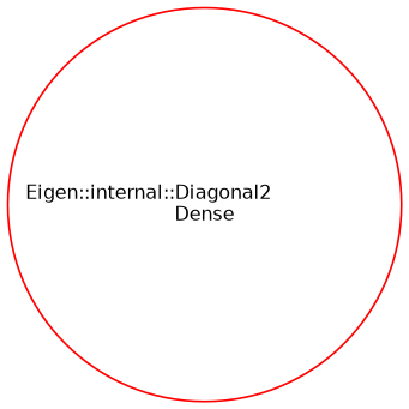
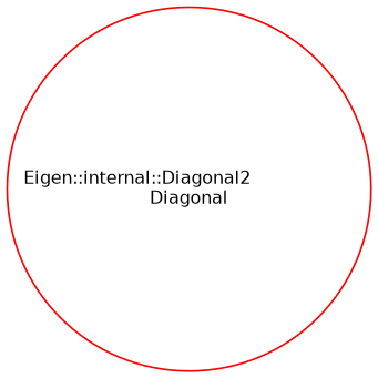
  digraph {
    rankdir=TB
-   n1 [color=red fillcolor=white fontname=Helvetica fontsize=10 height=0.2 label="Eigen::internal::Diagonal2\lDense" shape=circle style=filled width=0.4]
+   n1 [color=red fillcolor=white fontname=Helvetica fontsize=10 height=0.2 label="Eigen::internal::Diagonal2\lDiagonal" shape=circle style=filled width=0.4]
  }
